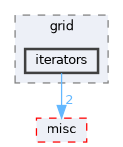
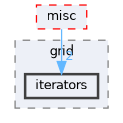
  digraph {
    compound=true
    node [fillcolor="#edf0f7" fontname=Helvetica fontsize=10 shape=box]
    n1 [color=grey25 height=0.2 label=iterators style="filled,bold" width=0.4]
    n2 [color=red height=0.2 label=misc style="filled,dashed" width=0.4]
    subgraph cluster_1 {
      bgcolor="#edf0f7"
      fontname=Helvetica
      fontsize=10
      label=grid
      pencolor=grey50
      style="filled,dashed"
      n1
    }
-   n1 -> n2 [color=steelblue1 fontcolor=steelblue1 fontname=Helvetica fontsize=10 headlabel=2 labeldistance=1.5 labelfontname=Helvetica labelfontsize=10]
+   n2 -> n1 [color=steelblue1 fontcolor=steelblue1 fontname=Helvetica fontsize=10 headlabel=2 labeldistance=1.5 labelfontname=Helvetica labelfontsize=10]
  }
